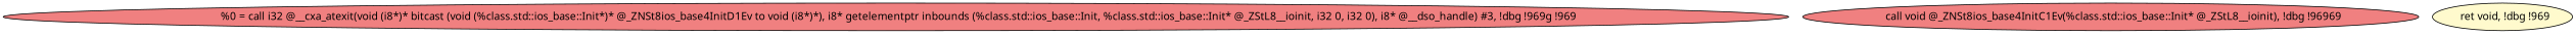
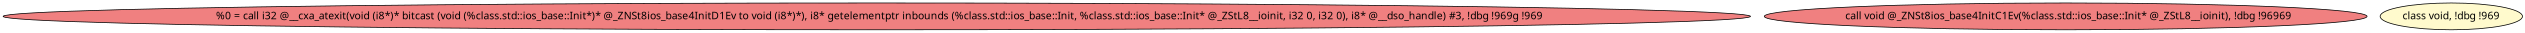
  digraph {
    fontname="Noto Sans"
    node [fillcolor=lightcoral shape=ellipse style=filled fontname="Noto Sans"]
    n1 [label="  %0 = call i32 @__cxa_atexit(void (i8*)* bitcast (void (%class.std::ios_base::Init*)* @_ZNSt8ios_base4InitD1Ev to void (i8*)*), i8* getelementptr inbounds (%class.std::ios_base::Init, %class.std::ios_base::Init* @_ZStL8__ioinit, i32 0, i32 0), i8* @__dso_handle) #3, !dbg !969g !969"]
    n2 [label="  call void @_ZNSt8ios_base4InitC1Ev(%class.std::ios_base::Init* @_ZStL8__ioinit), !dbg !96969"]
-   n3 [fillcolor=lemonchiffon label="  ret void, !dbg !969"]
+   n3 [fillcolor=lemonchiffon label="class void, !dbg !969"]
  }
